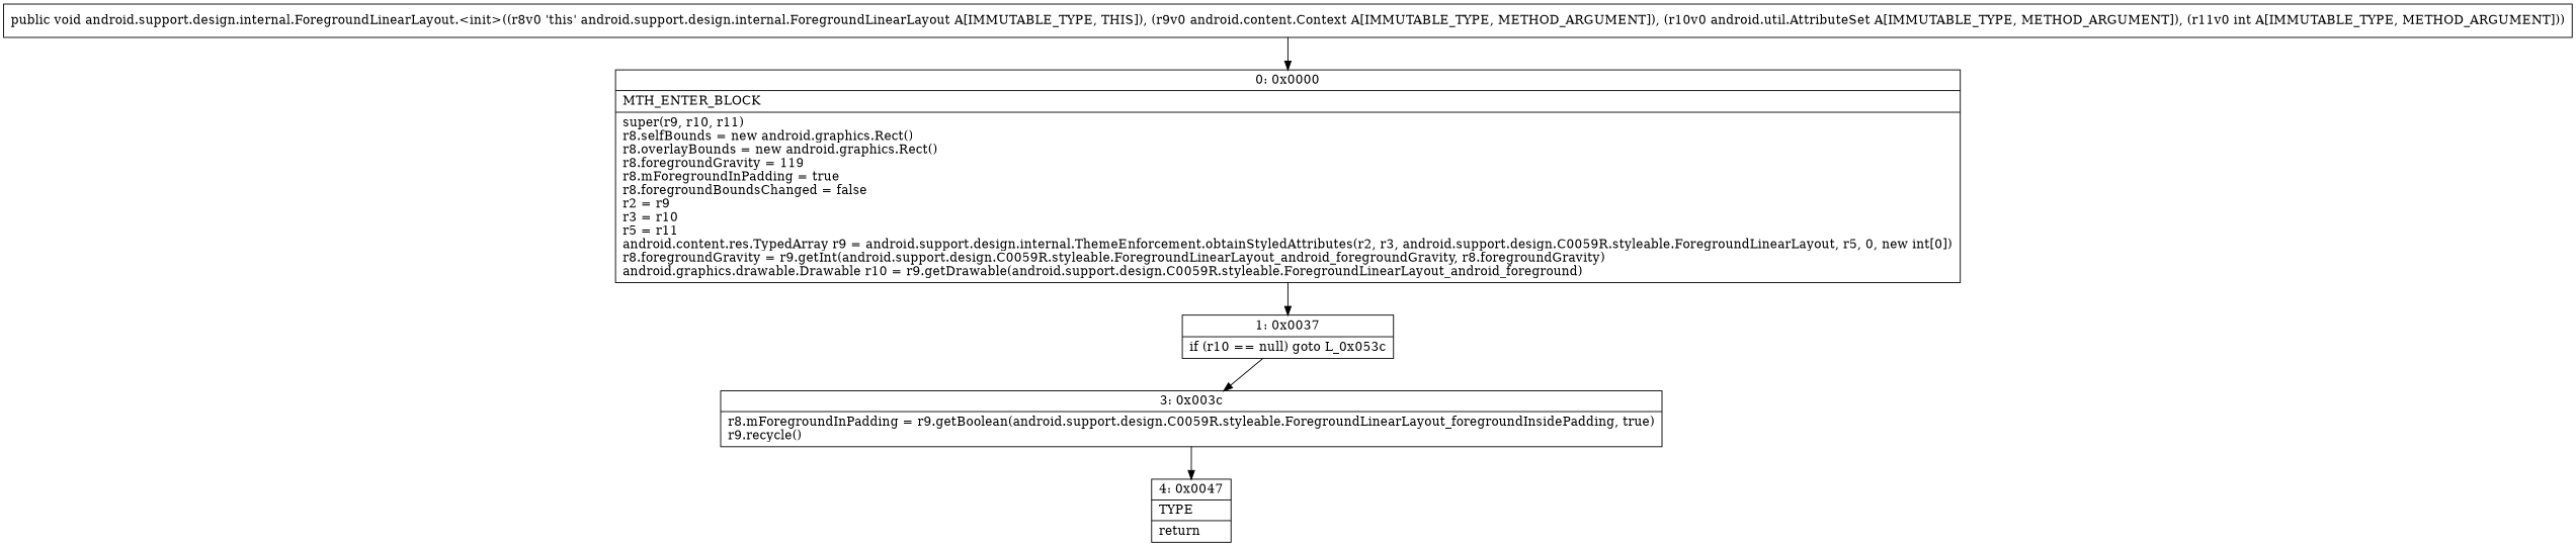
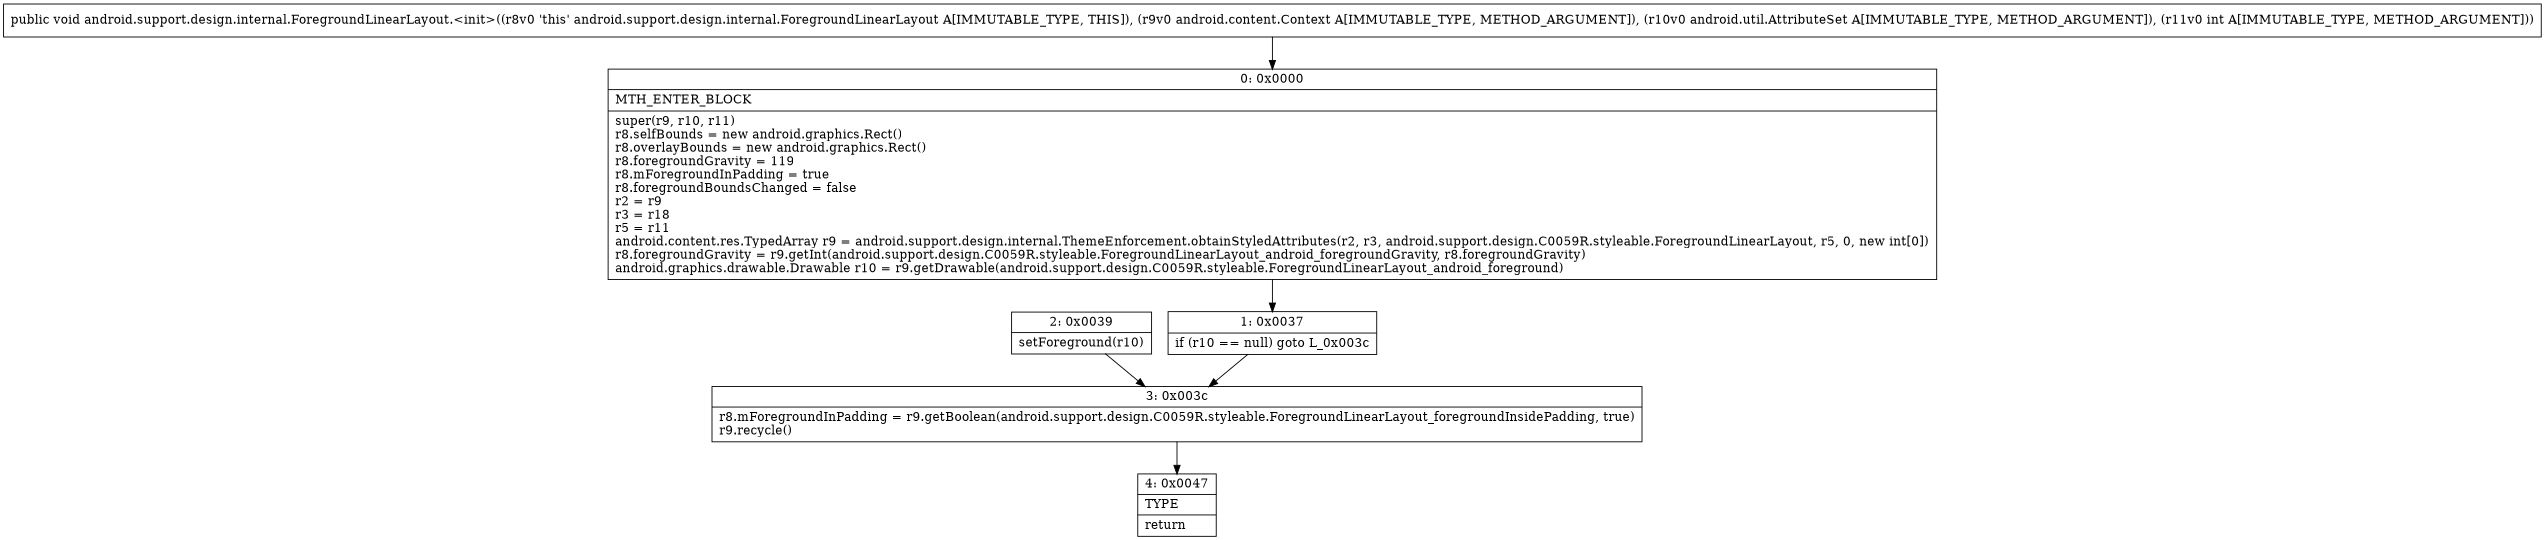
  digraph {
    node [shape=record]
-   n1 [label="{0\:\ 0x0000|MTH_ENTER_BLOCK\l|super(r9, r10, r11)\lr8.selfBounds = new android.graphics.Rect()\lr8.overlayBounds = new android.graphics.Rect()\lr8.foregroundGravity = 119\lr8.mForegroundInPadding = true\lr8.foregroundBoundsChanged = false\lr2 = r9\lr3 = r10\lr5 = r11\landroid.content.res.TypedArray r9 = android.support.design.internal.ThemeEnforcement.obtainStyledAttributes(r2, r3, android.support.design.C0059R.styleable.ForegroundLinearLayout, r5, 0, new int[0])\lr8.foregroundGravity = r9.getInt(android.support.design.C0059R.styleable.ForegroundLinearLayout_android_foregroundGravity, r8.foregroundGravity)\landroid.graphics.drawable.Drawable r10 = r9.getDrawable(android.support.design.C0059R.styleable.ForegroundLinearLayout_android_foreground)\l}"]
-   n2 [label="{1\:\ 0x0037|if (r10 == null) goto L_0x053c\l}"]
+   n1 [label="{0\:\ 0x0000|MTH_ENTER_BLOCK\l|super(r9, r10, r11)\lr8.selfBounds = new android.graphics.Rect()\lr8.overlayBounds = new android.graphics.Rect()\lr8.foregroundGravity = 119\lr8.mForegroundInPadding = true\lr8.foregroundBoundsChanged = false\lr2 = r9\lr3 = r18\lr5 = r11\landroid.content.res.TypedArray r9 = android.support.design.internal.ThemeEnforcement.obtainStyledAttributes(r2, r3, android.support.design.C0059R.styleable.ForegroundLinearLayout, r5, 0, new int[0])\lr8.foregroundGravity = r9.getInt(android.support.design.C0059R.styleable.ForegroundLinearLayout_android_foregroundGravity, r8.foregroundGravity)\landroid.graphics.drawable.Drawable r10 = r9.getDrawable(android.support.design.C0059R.styleable.ForegroundLinearLayout_android_foreground)\l}"]
+   n2 [label="{1\:\ 0x0037|if (r10 == null) goto L_0x003c\l}"]
    n3 [label="{3\:\ 0x003c|r8.mForegroundInPadding = r9.getBoolean(android.support.design.C0059R.styleable.ForegroundLinearLayout_foregroundInsidePadding, true)\lr9.recycle()\l}"]
+   n4 [label="{2\:\ 0x0039|setForeground(r10)\l}"]
    n5 [label="{4\:\ 0x0047|TYPE\l|return\l}"]
    n6 [label="{public void android.support.design.internal.ForegroundLinearLayout.\<init\>((r8v0 'this' android.support.design.internal.ForegroundLinearLayout A[IMMUTABLE_TYPE, THIS]), (r9v0 android.content.Context A[IMMUTABLE_TYPE, METHOD_ARGUMENT]), (r10v0 android.util.AttributeSet A[IMMUTABLE_TYPE, METHOD_ARGUMENT]), (r11v0 int A[IMMUTABLE_TYPE, METHOD_ARGUMENT])) }"]
    n1 -> n2
    n2 -> n3
    n3 -> n5
+   n4 -> n3
    n6 -> n1
  }
